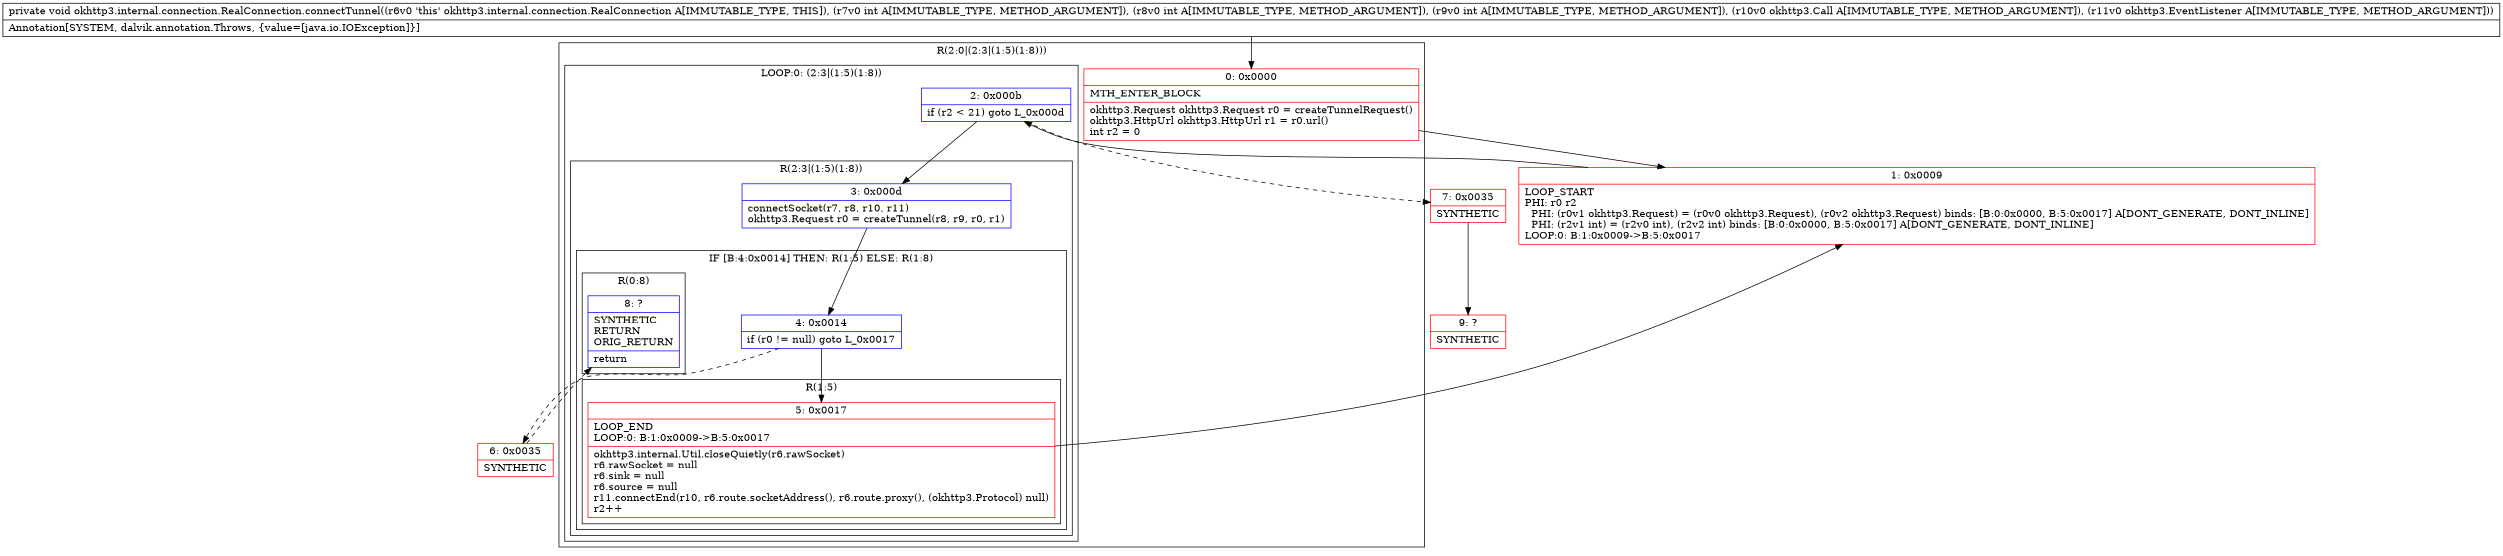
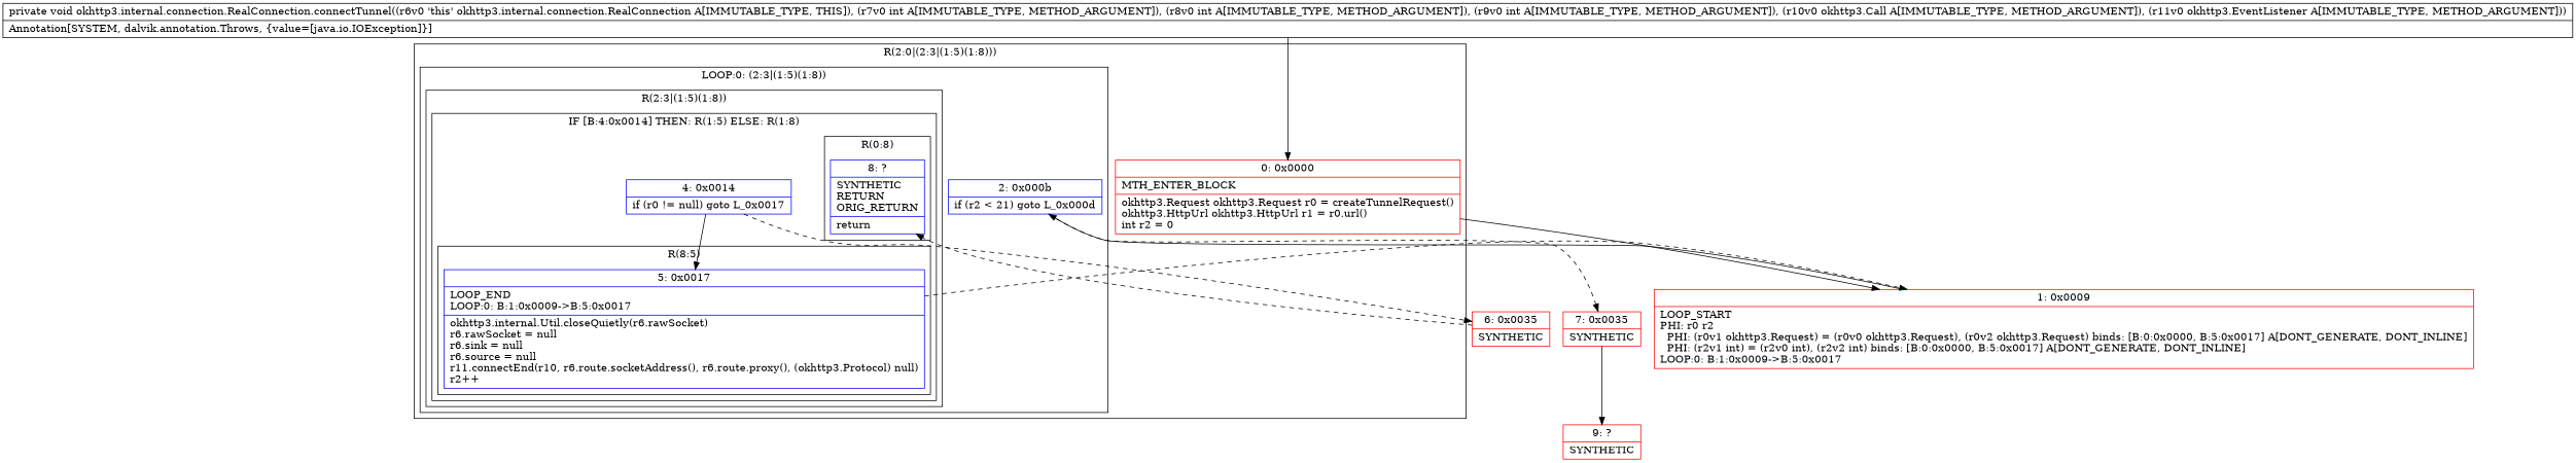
  digraph {
    node [color=blue shape=record]
-   n1 [color=red label="{5\:\ 0x0017|LOOP_END\lLOOP:0: B:1:0x0009\-\>B:5:0x0017\l|okhttp3.internal.Util.closeQuietly(r6.rawSocket)\lr6.rawSocket = null\lr6.sink = null\lr6.source = null\lr11.connectEnd(r10, r6.route.socketAddress(), r6.route.proxy(), (okhttp3.Protocol) null)\lr2++\l}"]
+   n1 [label="{5\:\ 0x0017|LOOP_END\lLOOP:0: B:1:0x0009\-\>B:5:0x0017\l|okhttp3.internal.Util.closeQuietly(r6.rawSocket)\lr6.rawSocket = null\lr6.sink = null\lr6.source = null\lr11.connectEnd(r10, r6.route.socketAddress(), r6.route.proxy(), (okhttp3.Protocol) null)\lr2++\l}"]
    n2 [label="{8\:\ ?|SYNTHETIC\lRETURN\lORIG_RETURN\l|return\l}"]
    n3 [label="{4\:\ 0x0014|if (r0 != null) goto L_0x0017\l}"]
-   n4 [label="{3\:\ 0x000d|connectSocket(r7, r8, r10, r11)\lokhttp3.Request r0 = createTunnel(r8, r9, r0, r1)\l}"]
    n5 [label="{2\:\ 0x000b|if (r2 \< 21) goto L_0x000d\l}"]
    n6 [color=red label="{0\:\ 0x0000|MTH_ENTER_BLOCK\l|okhttp3.Request okhttp3.Request r0 = createTunnelRequest()\lokhttp3.HttpUrl okhttp3.HttpUrl r1 = r0.url()\lint r2 = 0\l}"]
    n7 [color=red label="{1\:\ 0x0009|LOOP_START\lPHI: r0 r2 \l  PHI: (r0v1 okhttp3.Request) = (r0v0 okhttp3.Request), (r0v2 okhttp3.Request) binds: [B:0:0x0000, B:5:0x0017] A[DONT_GENERATE, DONT_INLINE]\l  PHI: (r2v1 int) = (r2v0 int), (r2v2 int) binds: [B:0:0x0000, B:5:0x0017] A[DONT_GENERATE, DONT_INLINE]\lLOOP:0: B:1:0x0009\-\>B:5:0x0017\l}"]
    n8 [color=red label="{6\:\ 0x0035|SYNTHETIC\l}"]
    n9 [color=red label="{7\:\ 0x0035|SYNTHETIC\l}"]
    n10 [color=red label="{9\:\ ?|SYNTHETIC\l}"]
    n11 [label="{private void okhttp3.internal.connection.RealConnection.connectTunnel((r6v0 'this' okhttp3.internal.connection.RealConnection A[IMMUTABLE_TYPE, THIS]), (r7v0 int A[IMMUTABLE_TYPE, METHOD_ARGUMENT]), (r8v0 int A[IMMUTABLE_TYPE, METHOD_ARGUMENT]), (r9v0 int A[IMMUTABLE_TYPE, METHOD_ARGUMENT]), (r10v0 okhttp3.Call A[IMMUTABLE_TYPE, METHOD_ARGUMENT]), (r11v0 okhttp3.EventListener A[IMMUTABLE_TYPE, METHOD_ARGUMENT]))  | Annotation[SYSTEM, dalvik.annotation.Throws, \{value=[java.io.IOException]\}]\l}" color=""]
    subgraph cluster_1 {
      label="R(2:0|(2:3|(1:5)(1:8)))"
      n6
      subgraph cluster_2 {
        label="LOOP:0: (2:3|(1:5)(1:8))"
        n5
        subgraph cluster_3 {
          label="R(2:3|(1:5)(1:8))"
-         n4
          subgraph cluster_4 {
            label="IF [B:4:0x0014] THEN: R(1:5) ELSE: R(1:8)"
            n3
            subgraph cluster_5 {
-             label="R(1:5)"
+             label="R(8:5)"
              n1
            }
            subgraph cluster_6 {
              label="R(0:8)"
              n2
            }
          }
        }
      }
    }
-   n1 -> n7
+   n1 -> n7 [style=dashed]
    n3 -> n1
    n3 -> n8 [style=dashed]
-   n4 -> n3
-   n5 -> n4
    n5 -> n9 [style=dashed]
    n6 -> n7
    n7 -> n5
    n8 -> n2 [style=dashed]
    n9 -> n10
    n11 -> n6
  }
